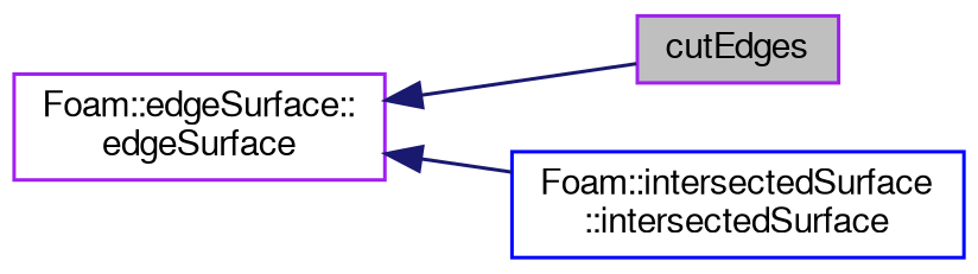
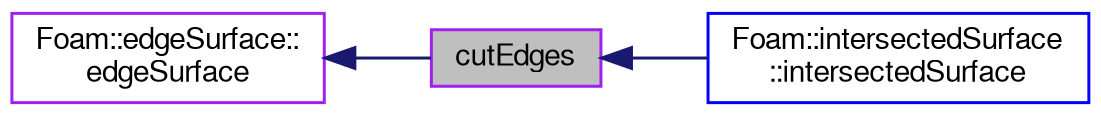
  digraph {
    rankdir=LR
    node [color=purple fontname=FreeSans fontsize=10 shape=record]
    edge [color=midnightblue dir=back fontname=FreeSans fontsize=10 labelfontname=FreeSans labelfontsize=10 style=solid]
    n1 [fillcolor=grey75 fontcolor=black height=0.2 label=cutEdges style=filled width=0.4]
    n2 [color=blue height=0.2 label="Foam::intersectedSurface\l::intersectedSurface" width=0.4]
    n3 [height=0.2 label="Foam::edgeSurface::\ledgeSurface" width=0.4]
-   n3 -> n2
+   n1 -> n2
    n3 -> n1
  }
